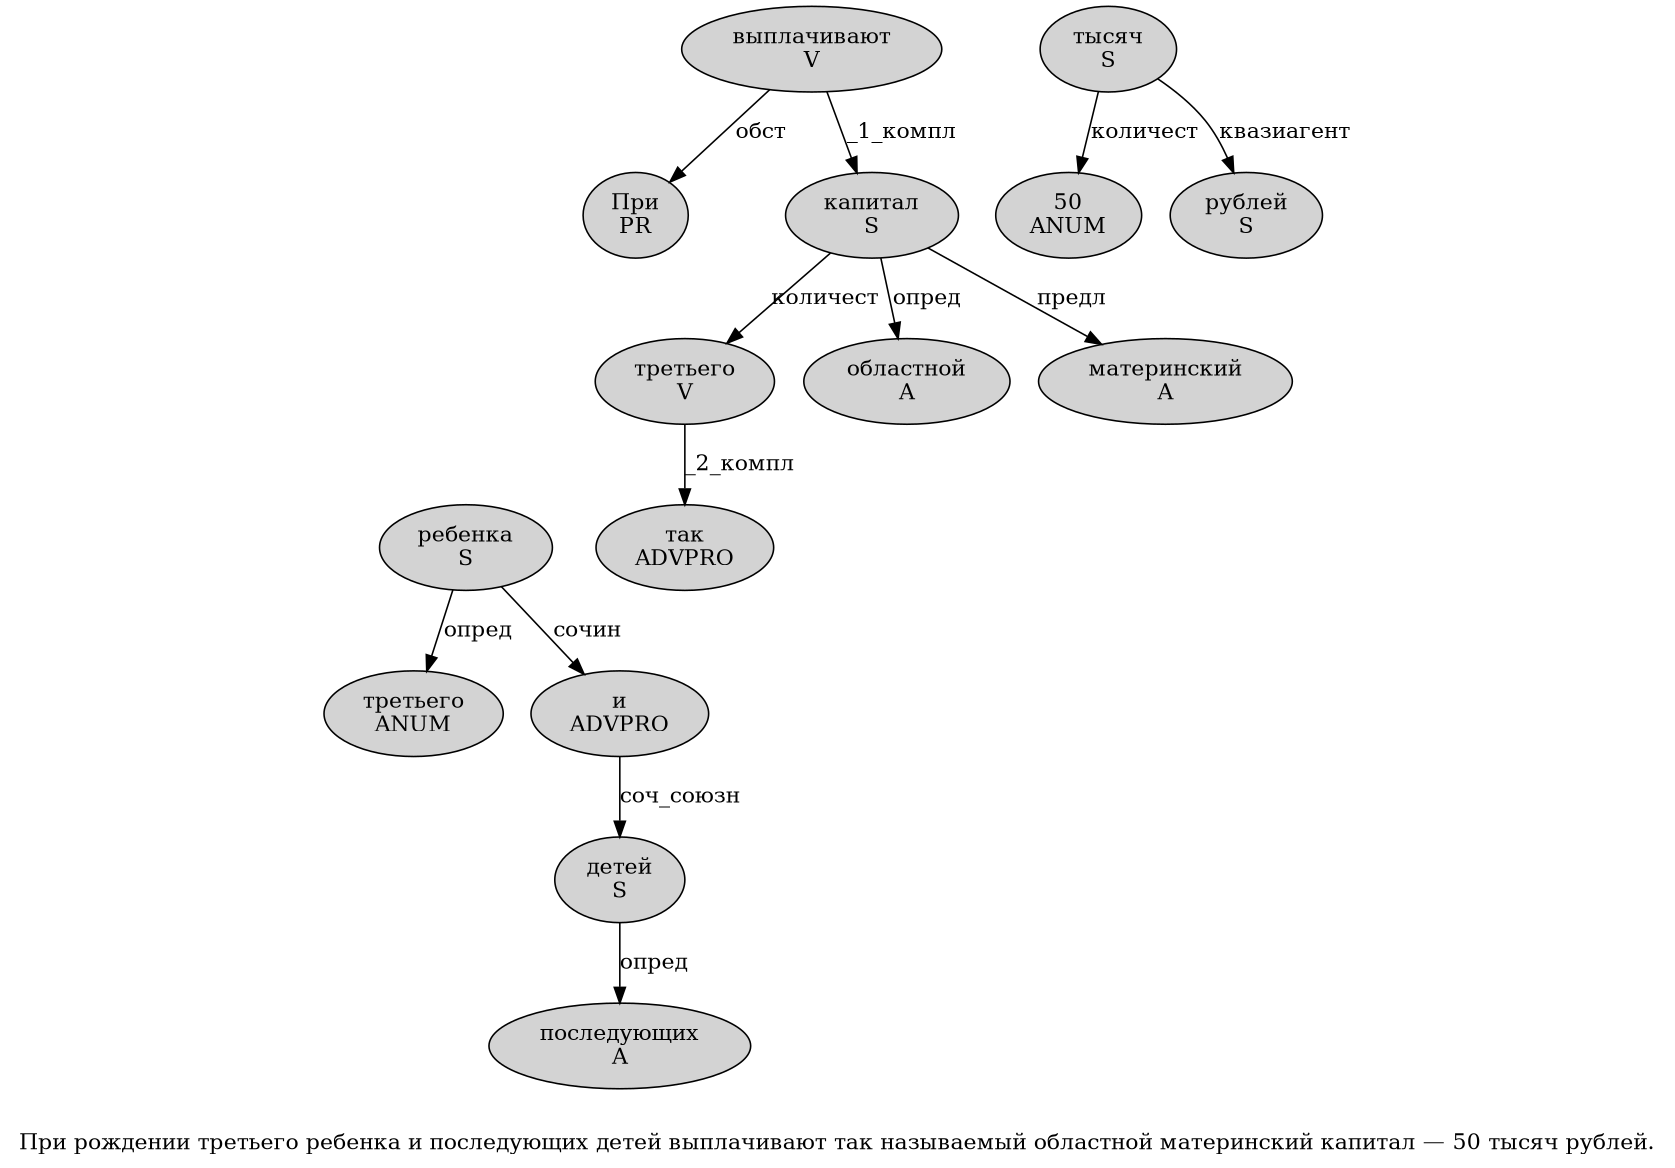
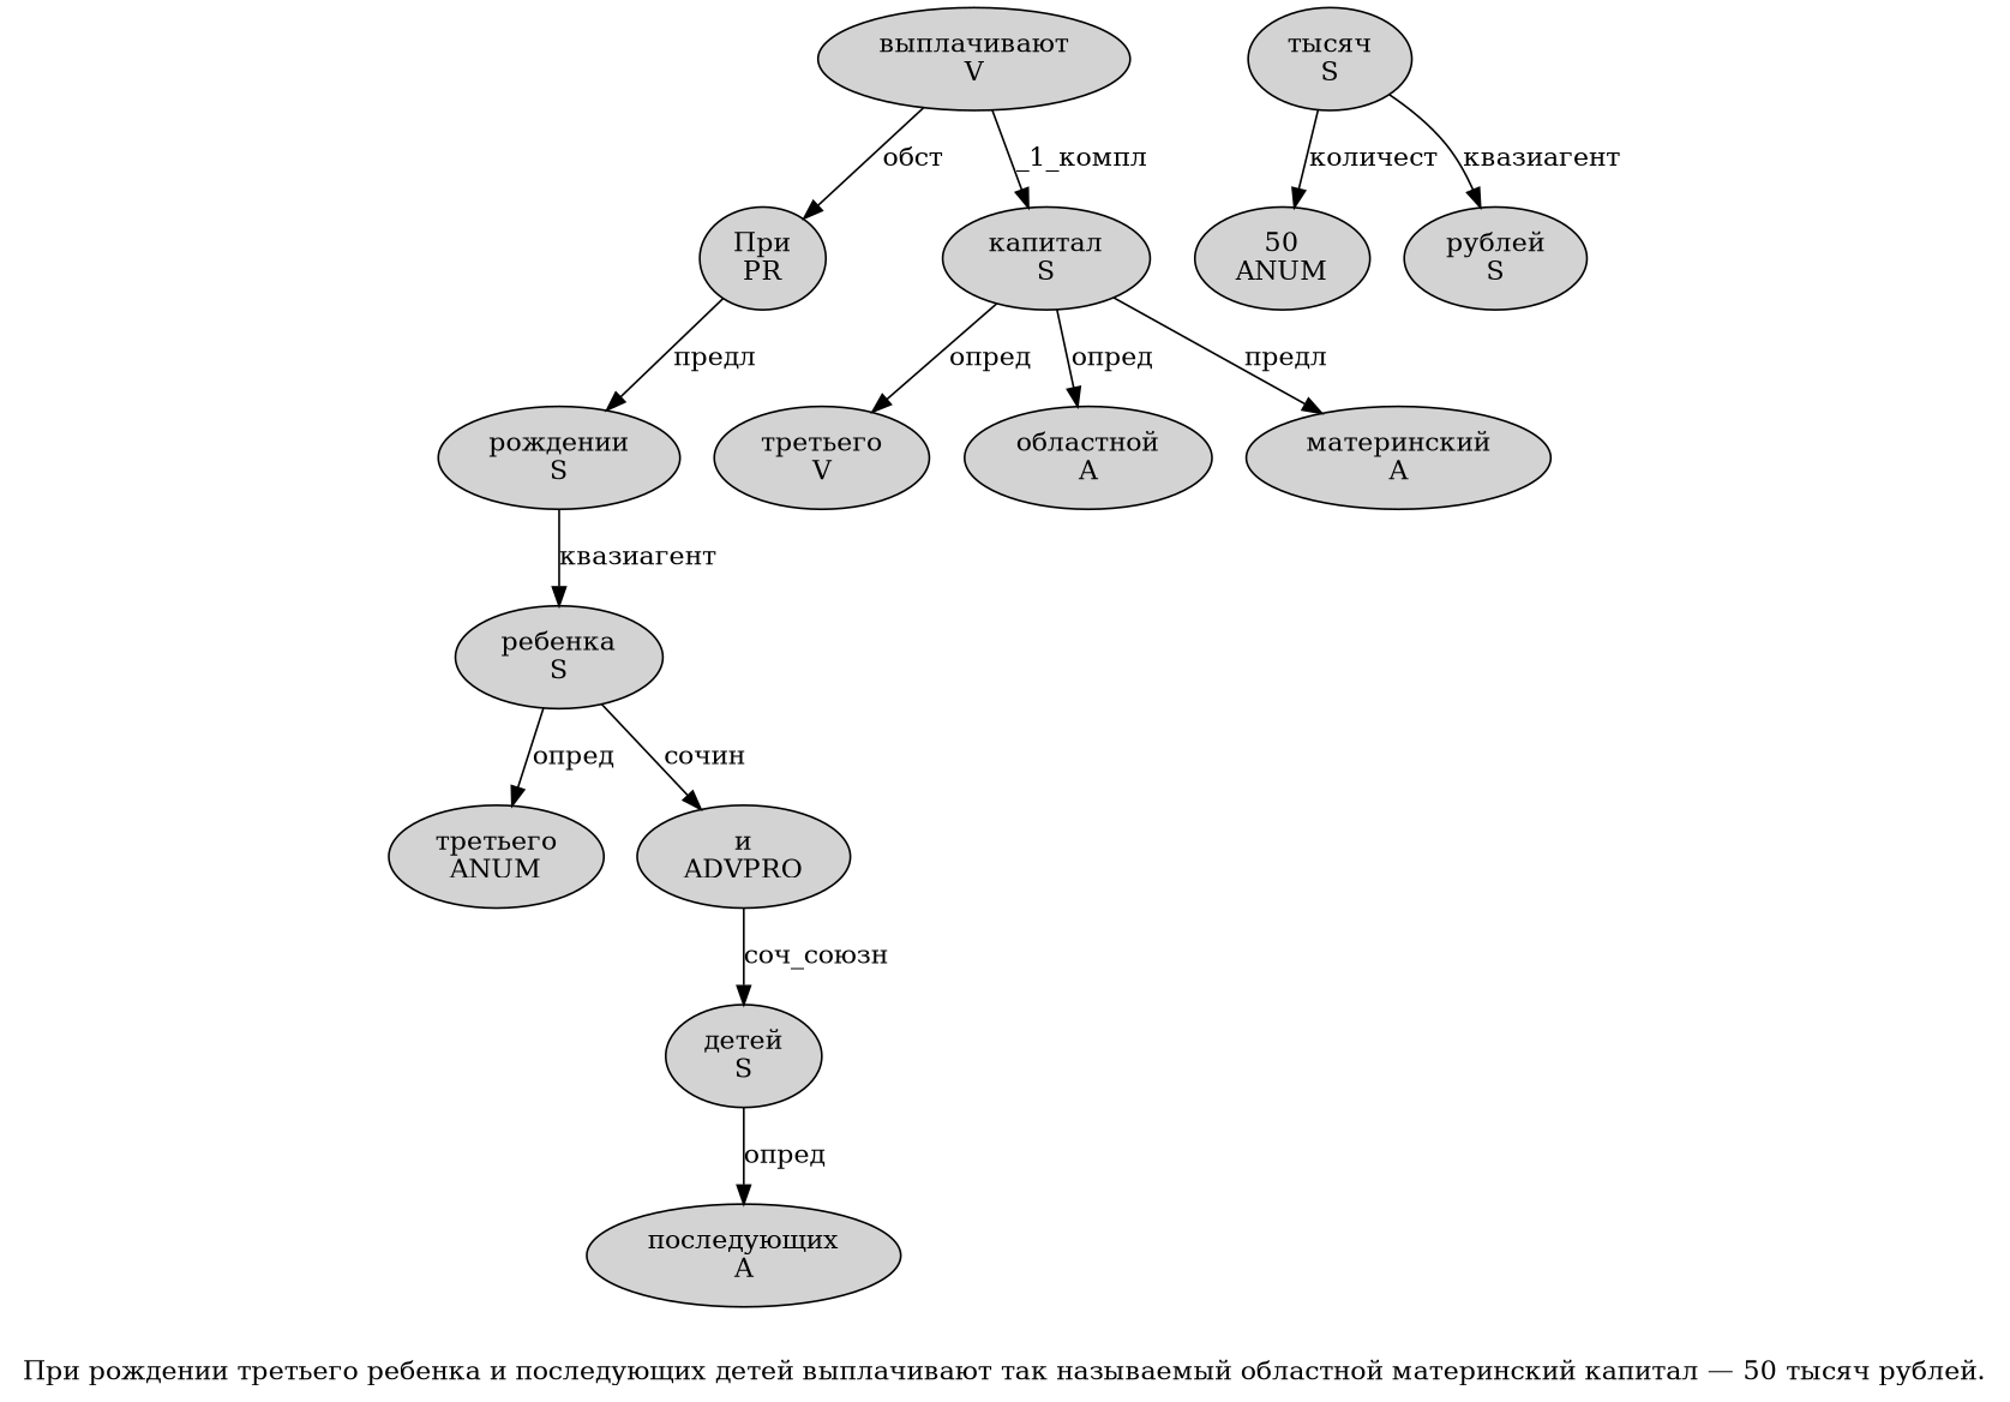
  digraph {
    label="При рождении третьего ребенка и последующих детей выплачивают так называемый областной материнский капитал — 50 тысяч рублей."
    node [fillcolor=lightgray penwidth=1 shape=ellipse style=filled]
    n1 [label="При\nPR"]
+   n2 [label="рождении\nS"]
    n3 [label="ребенка\nS"]
    n4 [label="третьего\nANUM"]
    n5 [label="и\nADVPRO"]
    n6 [label="детей\nS"]
    n7 [label="последующих\nA"]
    n8 [label="выплачивают\nV"]
    n9 [label="капитал\nS"]
    n10 [label="третьего\nV"]
    n11 [label="областной\nA"]
    n12 [label="материнский\nA"]
    n13 [label="тысяч\nS"]
    n14 [label="50\nANUM"]
    n15 [label="рублей\nS"]
-   n16 [label="так\nADVPRO"]
+   n1 -> n2 [label="предл"]
+   n2 -> n3 [label="квазиагент"]
    n3 -> n4 [label="опред"]
    n3 -> n5 [label="сочин"]
    n5 -> n6 [label="соч_союзн"]
    n6 -> n7 [label="опред"]
    n8 -> n1 [label="обст"]
    n8 -> n9 [label="_1_компл"]
-   n9 -> n10 [label="количест"]
+   n9 -> n10 [label="опред"]
    n9 -> n11 [label="опред"]
    n9 -> n12 [label="предл"]
-   n10 -> n16 [label="_2_компл"]
    n13 -> n14 [label="количест"]
    n13 -> n15 [label="квазиагент"]
  }
